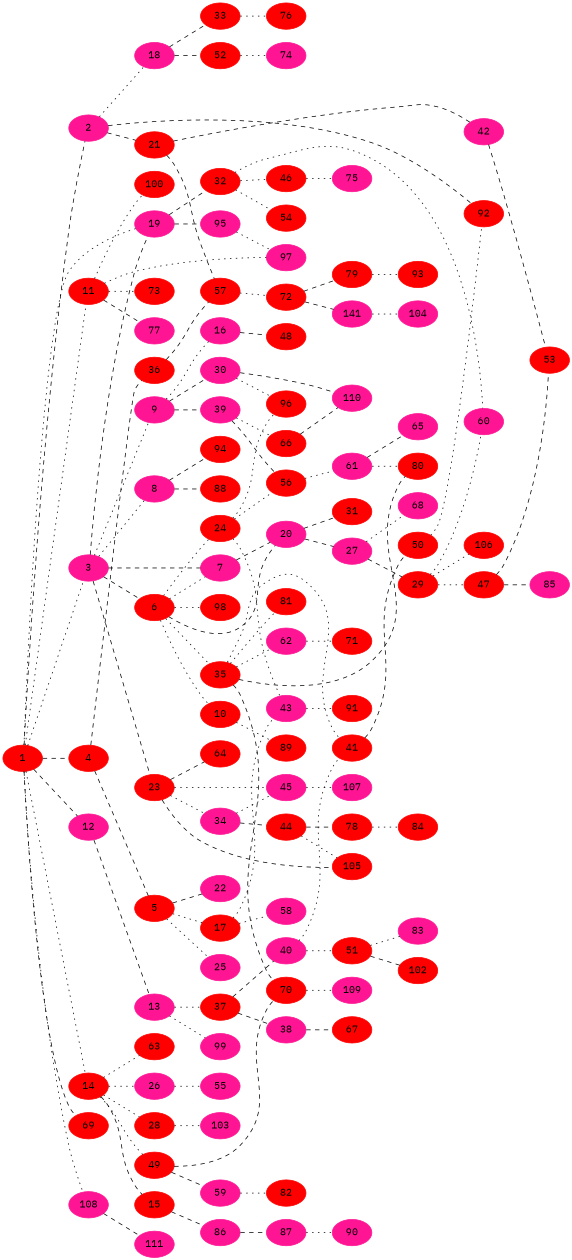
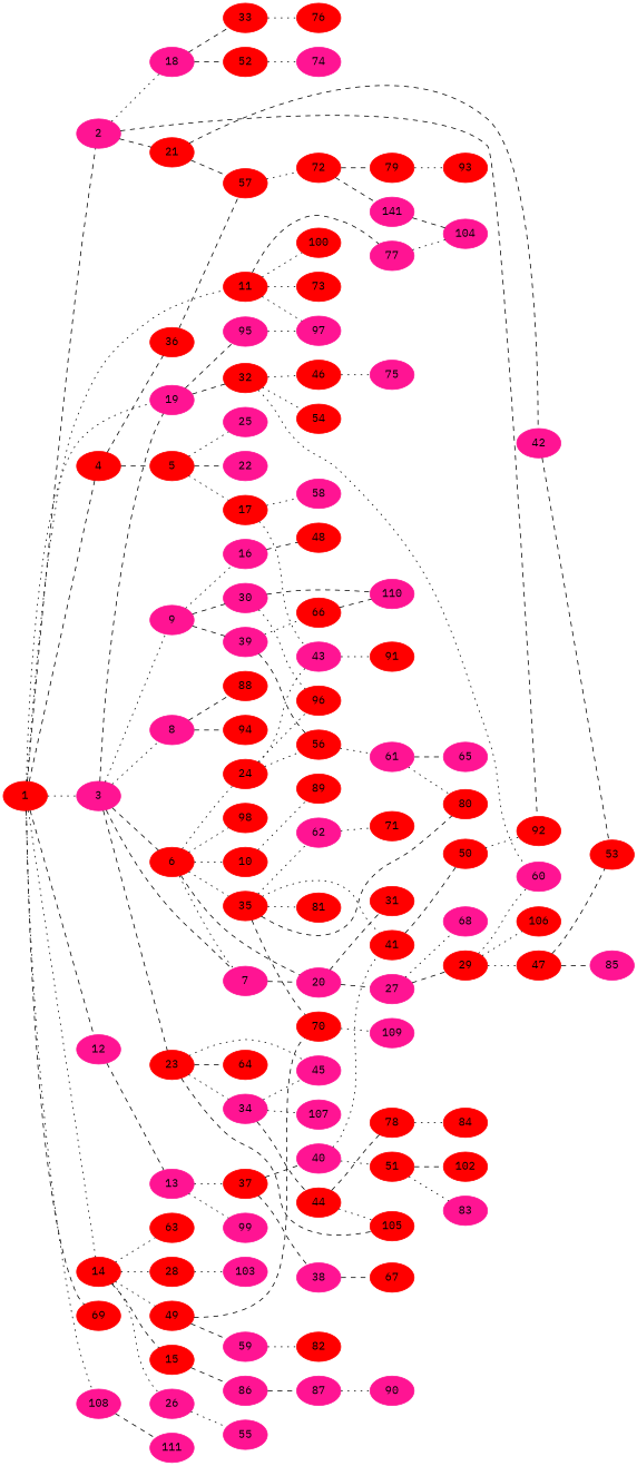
  graph {
    fontname="IBM Plex Mono"
    rankdir=LR
    node [color=red fontname="IBM Plex Mono" style=filled]
    edge [fontname="IBM Plex Mono" style=dotted]
    2 [color=deeppink]
    1
    3 [color=deeppink]
    4
    11
    12 [color=deeppink]
    14
    19 [color=deeppink]
    69
    108 [color=deeppink]
    18 [color=deeppink]
    21
    92
    6
    7 [color=deeppink]
    8 [color=deeppink]
    9 [color=deeppink]
    23
    5
    36
    73
    77 [color=deeppink]
    97 [color=deeppink]
    100
    13 [color=deeppink]
    15
    26 [color=deeppink]
    28
    49
    63
    32
    95 [color=deeppink]
    111 [color=deeppink]
    33
    52
    42 [color=deeppink]
    57
    10
    20 [color=deeppink]
    24
    35
    98
    88
    94
    16 [color=deeppink]
    30 [color=deeppink]
    39 [color=deeppink]
    34 [color=deeppink]
    45 [color=deeppink]
    64
    105
    17
    22 [color=deeppink]
    25 [color=deeppink]
    43 [color=deeppink]
    58 [color=deeppink]
    89
    27 [color=deeppink]
    31
    56
    96
    41
    62 [color=deeppink]
    70
    80
    81
    48
    110 [color=deeppink]
    66
    104 [color=deeppink]
    37
    99 [color=deeppink]
    38 [color=deeppink]
    40 [color=deeppink]
    86 [color=deeppink]
    55 [color=deeppink]
    103 [color=deeppink]
    59 [color=deeppink]
    87 [color=deeppink]
    91
    76
    74 [color=deeppink]
    60 [color=deeppink]
    46
    54
    29
    68 [color=deeppink]
    53
    72
    44
    107 [color=deeppink]
    61 [color=deeppink]
    47
    106
    85 [color=deeppink]
    75 [color=deeppink]
    78
    50
    71
    109 [color=deeppink]
    67
    51
    83 [color=deeppink]
    102
    84
    82
    65 [color=deeppink]
    79
    n109 [color=deeppink label=141]
    93
    90 [color=deeppink]
    2 -- 18
    2 -- 21 [style=dashed]
    2 -- 92 [style=dashed]
    1 -- 2 [style=dashed]
    1 -- 3
    1 -- 4 [style=dashed]
    1 -- 11
    1 -- 12 [style=dashed]
    1 -- 14
    1 -- 19
    1 -- 69 [style=dashed]
    1 -- 108
    3 -- 19 [style=dashed]
    3 -- 6 [style=dashed]
    3 -- 7 [style=dashed]
    3 -- 8
    3 -- 9
    3 -- 23 [style=dashed]
    4 -- 5 [style=dashed]
    4 -- 36 [style=dashed]
    11 -- 73
    11 -- 77 [style=dashed]
    11 -- 97
    11 -- 100
    12 -- 13 [style=dashed]
    14 -- 15 [style=dashed]
    14 -- 26
    14 -- 28
    14 -- 49
    14 -- 63
    19 -- 32 [style=dashed]
    19 -- 95 [style=dashed]
    108 -- 111 [style=dashed]
    18 -- 33 [style=dashed]
    18 -- 52 [style=dashed]
    21 -- 42 [style=dashed]
    21 -- 57 [style=dashed]
    6 -- 7
    6 -- 10
    6 -- 20 [style=dashed]
    6 -- 24
    6 -- 35
    6 -- 98
    7 -- 20 [style=dashed]
    8 -- 88 [style=dashed]
    8 -- 94 [style=dashed]
    9 -- 16
    9 -- 30 [style=dashed]
    9 -- 39 [style=dashed]
    23 -- 34
    23 -- 45
    23 -- 64 [style=dashed]
    23 -- 105 [style=dashed]
    5 -- 17
    5 -- 22 [style=dashed]
    5 -- 25
    36 -- 57 [style=dashed]
+   77 -- 104
    13 -- 37
    13 -- 99
    15 -- 86 [style=dashed]
    26 -- 55
    28 -- 103
    49 -- 70 [style=dashed]
    49 -- 59 [style=dashed]
    32 -- 60
    32 -- 46
    32 -- 54
    95 -- 97
    33 -- 76
    52 -- 74
    42 -- 53 [style=dashed]
    57 -- 72
    10 -- 89
    20 -- 27 [style=dashed]
    20 -- 31 [style=dashed]
    24 -- 43
    24 -- 56
    24 -- 96
    35 -- 41
    35 -- 62
    35 -- 70 [style=dashed]
    35 -- 80 [style=dashed]
    35 -- 81
    16 -- 48 [style=dashed]
    30 -- 96
    30 -- 110 [style=dashed]
    39 -- 56 [style=dashed]
    39 -- 66
    34 -- 45
    34 -- 44 [style=dashed]
-   45 -- 107
+   34 -- 107
    17 -- 43
    17 -- 58
    43 -- 91
    27 -- 29 [style=dashed]
    27 -- 68
    56 -- 61
    41 -- 50 [style=dashed]
    62 -- 71
    70 -- 109
    66 -- 110 [style=dashed]
    37 -- 38 [style=dashed]
    37 -- 40 [style=dashed]
    38 -- 67 [style=dashed]
    40 -- 41
    40 -- 51
    86 -- 87 [style=dashed]
    59 -- 82
    87 -- 90
    46 -- 75
    29 -- 60
    29 -- 47
    29 -- 106
    72 -- 79 [style=dashed]
    72 -- n109 [style=dashed]
    44 -- 105
    44 -- 78 [style=dashed]
    61 -- 80
    61 -- 65 [style=dashed]
    47 -- 53 [style=dashed]
    47 -- 85 [style=dashed]
    78 -- 84
    50 -- 92
    51 -- 83
    51 -- 102 [style=dashed]
    79 -- 93
-   n109 -- 104
+   n109 -- 104 [style=dashed]
  }
